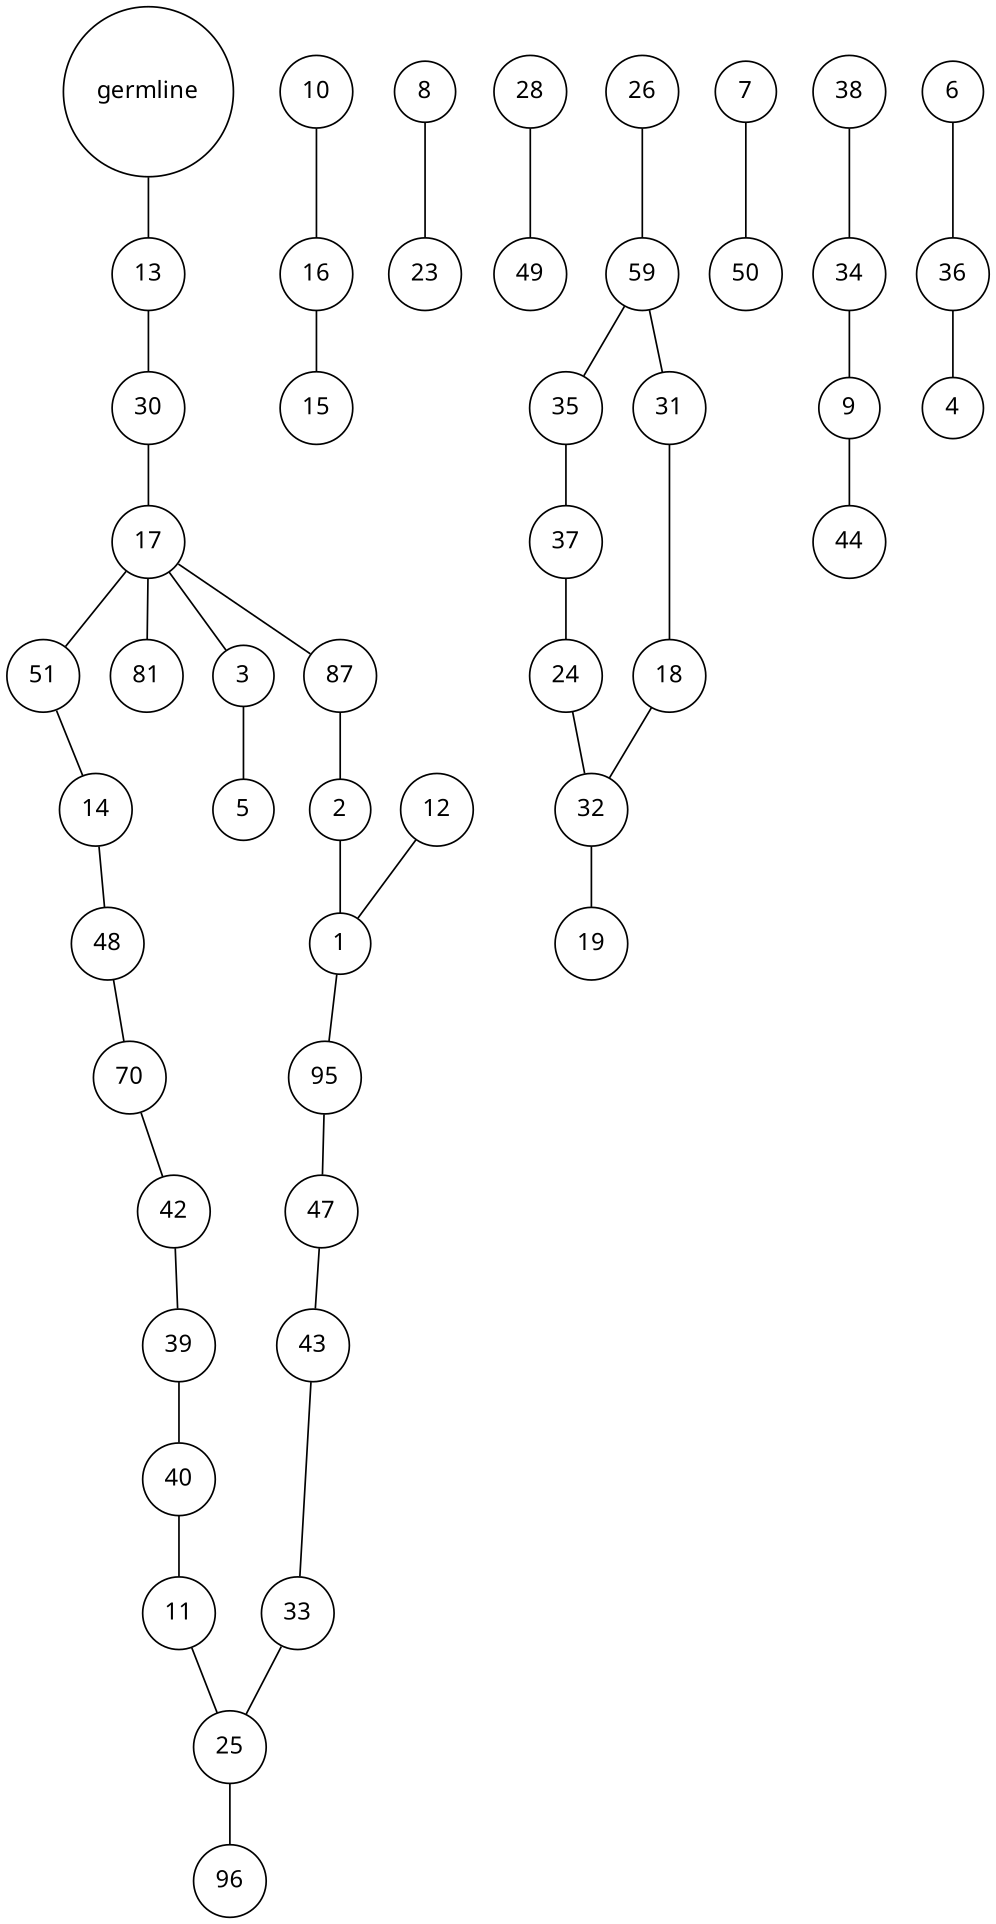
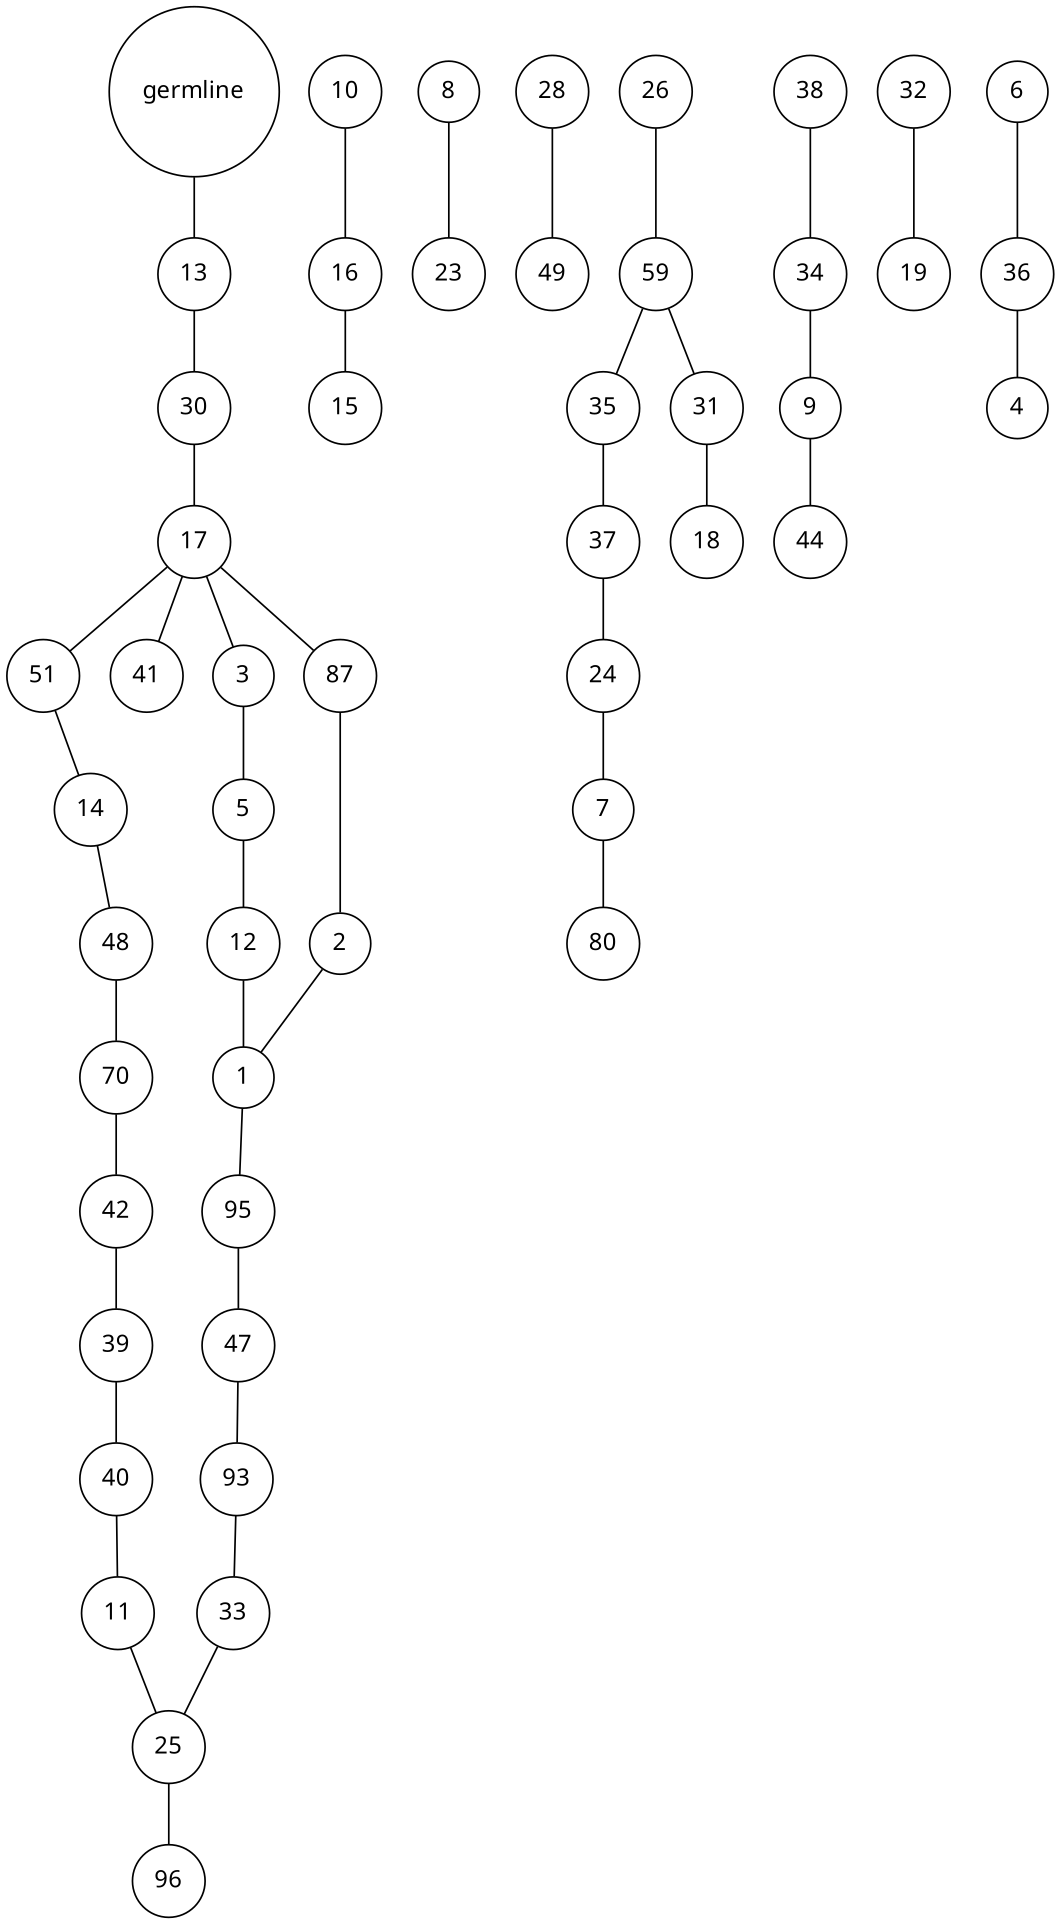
  graph {
    fontname="Noto Sans"
    rankdir=UD
    splines=line
    node [fontname="Noto Sans" shape=circle]
    edge [fontname="Noto Sans"]
    n1 [label=germline]
    n2 [label=13]
    n3 [label=30]
    n4 [label=17]
    n5 [label=51]
-   n6 [label=81]
+   n6 [label=41]
    n7 [label=3]
    n8 [label=87]
    n9 [label=14]
    n10 [label=5]
    n11 [label=2]
    n12 [label=48]
    n13 [label=70]
    n14 [label=42]
    n15 [label=39]
    n16 [label=40]
    n17 [label=11]
    n18 [label=25]
    n19 [label=10]
    n20 [label=16]
    n21 [label=15]
    n22 [label=8]
    n23 [label=23]
    n24 [label=12]
    n25 [label=1]
    n26 [label=95]
    n27 [label=47]
-   n28 [label=43]
+   n28 [label=93]
    n29 [label=33]
    n30 [label=96]
    n31 [label=28]
    n32 [label=49]
    n33 [label=26]
    n34 [label=59]
    n35 [label=35]
    n36 [label=31]
    n37 [label=37]
    n38 [label=18]
    n39 [label=24]
    n40 [label=7]
-   n41 [label=50]
+   n41 [label=80]
    n42 [label=38]
    n43 [label=34]
    n44 [label=9]
    n45 [label=44]
    n46 [label=32]
    n47 [label=19]
    n48 [label=6]
    n49 [label=36]
    n50 [label=4]
    n1 -- n2
    n2 -- n3
    n3 -- n4
    n4 -- n5
    n4 -- n6
    n4 -- n7
    n4 -- n8
    n5 -- n9
    n7 -- n10
    n8 -- n11
    n9 -- n12
+   n10 -- n24
    n11 -- n25
    n12 -- n13
    n13 -- n14
    n14 -- n15
    n15 -- n16
    n16 -- n17
    n17 -- n18
    n18 -- n30
    n19 -- n20
    n20 -- n21
    n22 -- n23
    n24 -- n25
    n25 -- n26
    n26 -- n27
    n27 -- n28
    n28 -- n29
    n29 -- n18
    n31 -- n32
    n33 -- n34
    n34 -- n35
    n34 -- n36
    n35 -- n37
    n36 -- n38
    n37 -- n39
-   n38 -- n46
-   n39 -- n46
+   n39 -- n40
    n40 -- n41
    n42 -- n43
    n43 -- n44
    n44 -- n45
    n46 -- n47
    n48 -- n49
    n49 -- n50
  }
